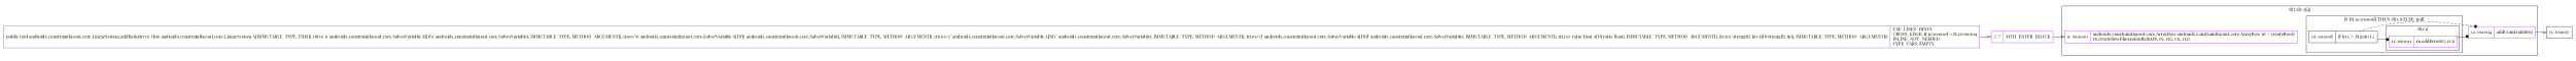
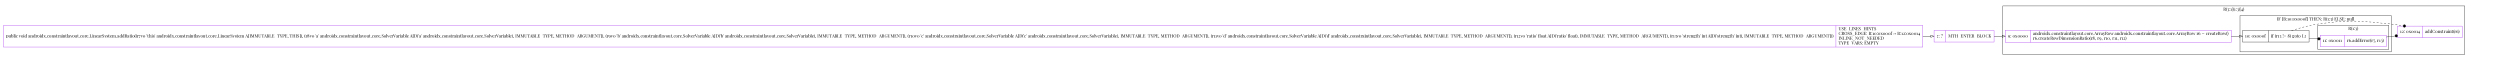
  digraph {
    fontname="Playfair Display"
    rankdir=LR
    node [color=purple fontname="Playfair Display" shape=record]
    edge [arrowhead=onormal fontname="Playfair Display"]
    n1 [label="{11\:\ 0x0011|r6.addError(r7, r13)\l}"]
    n2 [color=black label="{10\:\ 0x000f|if (r13 != 8) goto L3\l}"]
    n3 [label="{9\:\ 0x0000|androidx.constraintlayout.core.ArrayRow androidx.constraintlayout.core.ArrayRow r6 = createRow()\lr6.createRowDimensionRatio(r8, r9, r10, r11, r12)\l}"]
    n4 [label="{12\:\ 0x0014|addConstraint(r6)\l}"]
-   n5 [color=black label="{13\:\ 0x0017}"]
    n6 [label="{7\:\ ?|MTH_ENTER_BLOCK\l}"]
    n7 [label="{public void androidx.constraintlayout.core.LinearSystem.addRatio((r7v0 'this' androidx.constraintlayout.core.LinearSystem A[IMMUTABLE_TYPE, THIS]), (r8v0 'a' androidx.constraintlayout.core.SolverVariable A[D('a' androidx.constraintlayout.core.SolverVariable), IMMUTABLE_TYPE, METHOD_ARGUMENT]), (r9v0 'b' androidx.constraintlayout.core.SolverVariable A[D('b' androidx.constraintlayout.core.SolverVariable), IMMUTABLE_TYPE, METHOD_ARGUMENT]), (r10v0 'c' androidx.constraintlayout.core.SolverVariable A[D('c' androidx.constraintlayout.core.SolverVariable), IMMUTABLE_TYPE, METHOD_ARGUMENT]), (r11v0 'd' androidx.constraintlayout.core.SolverVariable A[D('d' androidx.constraintlayout.core.SolverVariable), IMMUTABLE_TYPE, METHOD_ARGUMENT]), (r12v0 'ratio' float A[D('ratio' float), IMMUTABLE_TYPE, METHOD_ARGUMENT]), (r13v0 'strength' int A[D('strength' int), IMMUTABLE_TYPE, METHOD_ARGUMENT]))  | USE_LINES_HINTS\lCROSS_EDGE: B:10:0x000f \-\> B:12:0x0014\lINLINE_NOT_NEEDED\lTYPE_VARS: EMPTY\l}"]
    subgraph cluster_1 {
      label="R(3:1|(1:3)|4)"
      n3
      n4
      subgraph cluster_2 {
        label="IF [B:10:0x000f] THEN: R(1:3) ELSE: null"
        n2
        subgraph cluster_3 {
          label="R(1:3)"
          n1
        }
      }
    }
    n1 -> n4 [arrowhead=dot]
    n2 -> n1 [arrowhead=dot]
    n2 -> n4 [arrowhead=dot style=dashed]
-   n4 -> n5
+   n3 -> n2
    n6 -> n3
    n7 -> n6
  }
